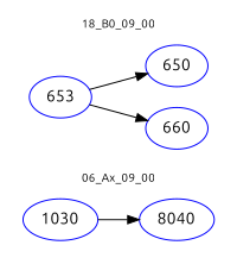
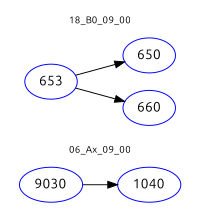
  digraph {
    fontname=Ubuntu
    rankdir=LR
    node [color=blue fontname=Ubuntu]
    edge [color=black fontname=Ubuntu]
-   n1 [label=1030]
-   n2 [label=8040]
+   n1 [label=9030]
+   n2 [label=1040]
    n3 [label=653]
    n4 [label=660]
    n5 [label=650]
    subgraph cluster_1 {
      color=white
      fontsize=10
      label="06_Ax_09_00"
      n1
      n2
    }
    subgraph cluster_2 {
      color=white
      fontsize=10
      label="18_B0_09_00"
      n3
      n4
      n5
    }
    n1 -> n2
    n3 -> n4
    n3 -> n5
  }
